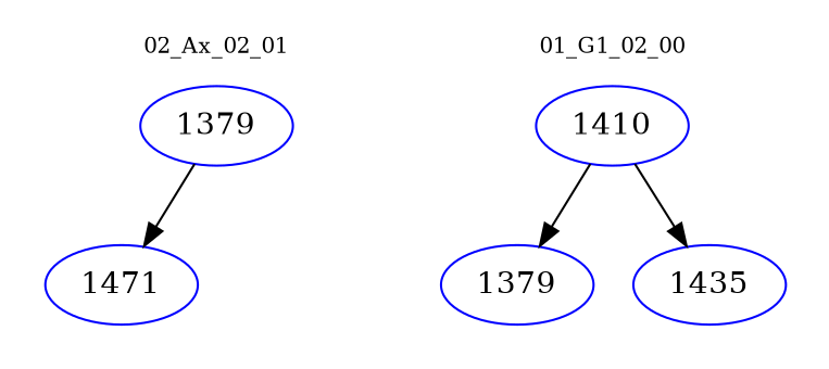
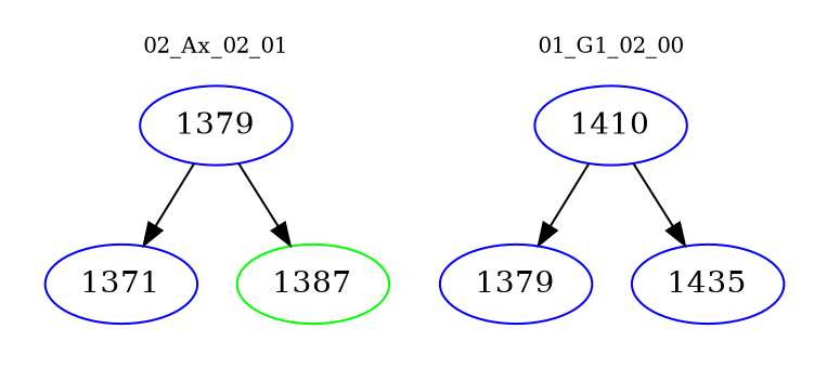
  digraph {
    node [color=blue]
    edge [color=black]
    n1 [label=1379]
-   n2 [label=1471]
+   n2 [label=1371]
+   n3 [color=green label=1387]
    n4 [label=1410]
    n5 [label=1379]
    n6 [label=1435]
    subgraph cluster_1 {
      color=white
      fontsize=10
      label="02_Ax_02_01"
      n1
      n2
+     n3
    }
    subgraph cluster_2 {
      color=white
      fontsize=10
      label="01_G1_02_00"
      n4
      n5
      n6
    }
    n1 -> n2
+   n1 -> n3
    n4 -> n5
    n4 -> n6
  }
